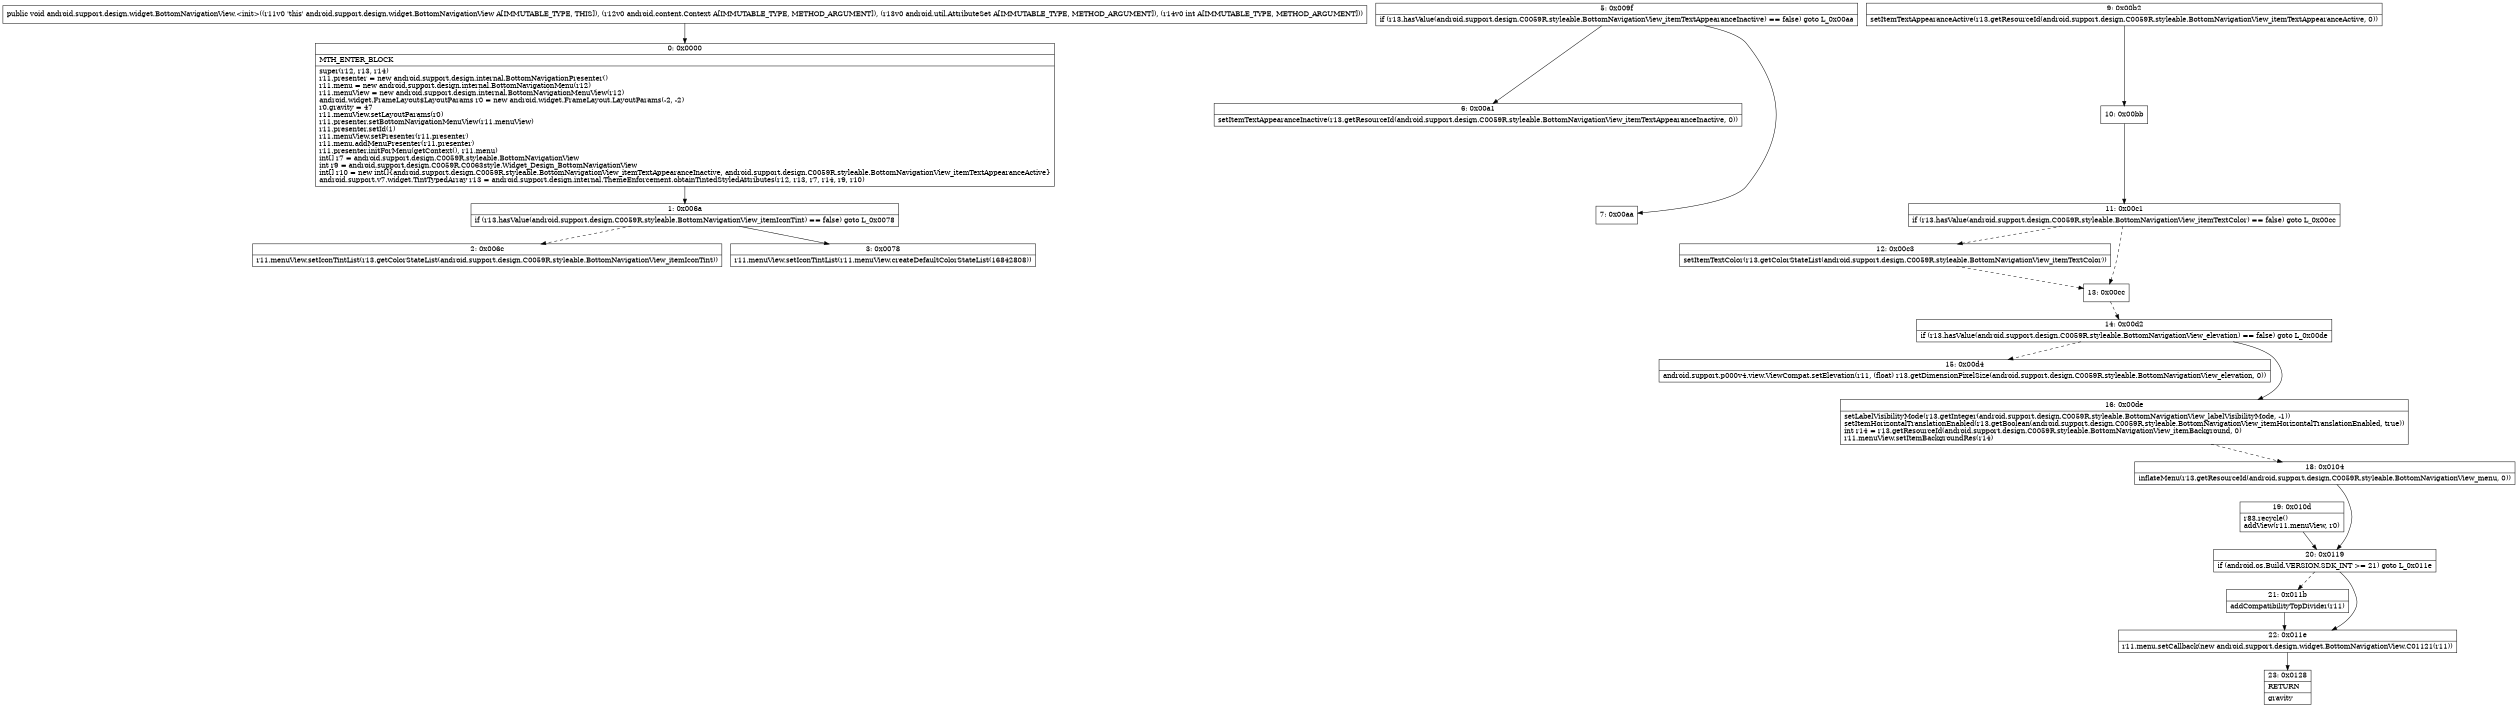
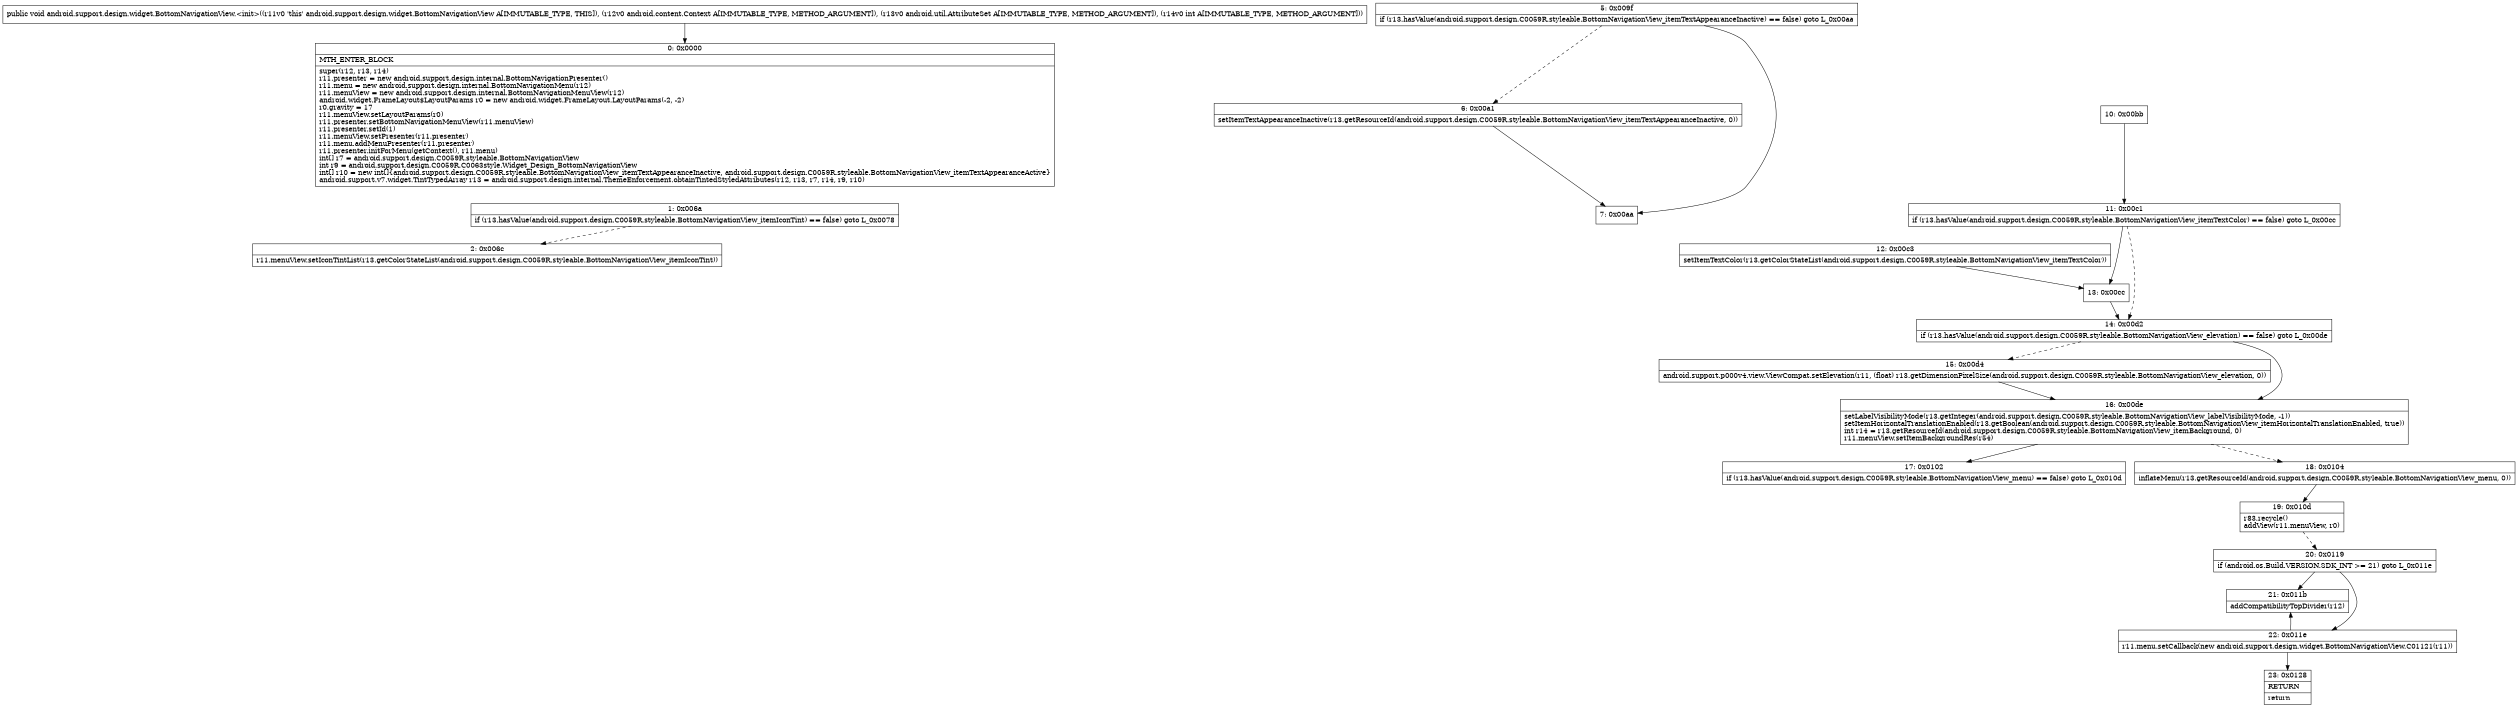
  digraph {
    node [shape=record]
-   n1 [label="{0\:\ 0x0000|MTH_ENTER_BLOCK\l|super(r12, r13, r14)\lr11.presenter = new android.support.design.internal.BottomNavigationPresenter()\lr11.menu = new android.support.design.internal.BottomNavigationMenu(r12)\lr11.menuView = new android.support.design.internal.BottomNavigationMenuView(r12)\landroid.widget.FrameLayout$LayoutParams r0 = new android.widget.FrameLayout.LayoutParams(\-2, \-2)\lr0.gravity = 47\lr11.menuView.setLayoutParams(r0)\lr11.presenter.setBottomNavigationMenuView(r11.menuView)\lr11.presenter.setId(1)\lr11.menuView.setPresenter(r11.presenter)\lr11.menu.addMenuPresenter(r11.presenter)\lr11.presenter.initForMenu(getContext(), r11.menu)\lint[] r7 = android.support.design.C0059R.styleable.BottomNavigationView\lint r9 = android.support.design.C0059R.C0063style.Widget_Design_BottomNavigationView\lint[] r10 = new int[]\{android.support.design.C0059R.styleable.BottomNavigationView_itemTextAppearanceInactive, android.support.design.C0059R.styleable.BottomNavigationView_itemTextAppearanceActive\}\landroid.support.v7.widget.TintTypedArray r13 = android.support.design.internal.ThemeEnforcement.obtainTintedStyledAttributes(r12, r13, r7, r14, r9, r10)\l}"]
+   n1 [label="{0\:\ 0x0000|MTH_ENTER_BLOCK\l|super(r12, r13, r14)\lr11.presenter = new android.support.design.internal.BottomNavigationPresenter()\lr11.menu = new android.support.design.internal.BottomNavigationMenu(r12)\lr11.menuView = new android.support.design.internal.BottomNavigationMenuView(r12)\landroid.widget.FrameLayout$LayoutParams r0 = new android.widget.FrameLayout.LayoutParams(\-2, \-2)\lr0.gravity = 17\lr11.menuView.setLayoutParams(r0)\lr11.presenter.setBottomNavigationMenuView(r11.menuView)\lr11.presenter.setId(1)\lr11.menuView.setPresenter(r11.presenter)\lr11.menu.addMenuPresenter(r11.presenter)\lr11.presenter.initForMenu(getContext(), r11.menu)\lint[] r7 = android.support.design.C0059R.styleable.BottomNavigationView\lint r9 = android.support.design.C0059R.C0063style.Widget_Design_BottomNavigationView\lint[] r10 = new int[]\{android.support.design.C0059R.styleable.BottomNavigationView_itemTextAppearanceInactive, android.support.design.C0059R.styleable.BottomNavigationView_itemTextAppearanceActive\}\landroid.support.v7.widget.TintTypedArray r13 = android.support.design.internal.ThemeEnforcement.obtainTintedStyledAttributes(r12, r13, r7, r14, r9, r10)\l}"]
    n2 [label="{1\:\ 0x006a|if (r13.hasValue(android.support.design.C0059R.styleable.BottomNavigationView_itemIconTint) == false) goto L_0x0078\l}"]
    n3 [label="{2\:\ 0x006c|r11.menuView.setIconTintList(r13.getColorStateList(android.support.design.C0059R.styleable.BottomNavigationView_itemIconTint))\l}"]
-   n4 [label="{3\:\ 0x0078|r11.menuView.setIconTintList(r11.menuView.createDefaultColorStateList(16842808))\l}"]
    n5 [label="{5\:\ 0x009f|if (r13.hasValue(android.support.design.C0059R.styleable.BottomNavigationView_itemTextAppearanceInactive) == false) goto L_0x00aa\l}"]
    n6 [label="{6\:\ 0x00a1|setItemTextAppearanceInactive(r13.getResourceId(android.support.design.C0059R.styleable.BottomNavigationView_itemTextAppearanceInactive, 0))\l}"]
    n7 [label="{7\:\ 0x00aa}"]
-   n8 [label="{9\:\ 0x00b2|setItemTextAppearanceActive(r13.getResourceId(android.support.design.C0059R.styleable.BottomNavigationView_itemTextAppearanceActive, 0))\l}"]
    n9 [label="{10\:\ 0x00bb}"]
    n10 [label="{11\:\ 0x00c1|if (r13.hasValue(android.support.design.C0059R.styleable.BottomNavigationView_itemTextColor) == false) goto L_0x00cc\l}"]
    n11 [label="{12\:\ 0x00c3|setItemTextColor(r13.getColorStateList(android.support.design.C0059R.styleable.BottomNavigationView_itemTextColor))\l}"]
    n12 [label="{13\:\ 0x00cc}"]
    n13 [label="{14\:\ 0x00d2|if (r13.hasValue(android.support.design.C0059R.styleable.BottomNavigationView_elevation) == false) goto L_0x00de\l}"]
    n14 [label="{15\:\ 0x00d4|android.support.p000v4.view.ViewCompat.setElevation(r11, (float) r13.getDimensionPixelSize(android.support.design.C0059R.styleable.BottomNavigationView_elevation, 0))\l}"]
-   n15 [label="{16\:\ 0x00de|setLabelVisibilityMode(r13.getInteger(android.support.design.C0059R.styleable.BottomNavigationView_labelVisibilityMode, \-1))\lsetItemHorizontalTranslationEnabled(r13.getBoolean(android.support.design.C0059R.styleable.BottomNavigationView_itemHorizontalTranslationEnabled, true))\lint r14 = r13.getResourceId(android.support.design.C0059R.styleable.BottomNavigationView_itemBackground, 0)\lr11.menuView.setItemBackgroundRes(r14)\l}"]
+   n15 [label="{16\:\ 0x00de|setLabelVisibilityMode(r13.getInteger(android.support.design.C0059R.styleable.BottomNavigationView_labelVisibilityMode, \-1))\lsetItemHorizontalTranslationEnabled(r13.getBoolean(android.support.design.C0059R.styleable.BottomNavigationView_itemHorizontalTranslationEnabled, true))\lint r14 = r13.getResourceId(android.support.design.C0059R.styleable.BottomNavigationView_itemBackground, 0)\lr11.menuView.setItemBackgroundRes(r54)\l}"]
+   n16 [label="{17\:\ 0x0102|if (r13.hasValue(android.support.design.C0059R.styleable.BottomNavigationView_menu) == false) goto L_0x010d\l}"]
    n17 [label="{18\:\ 0x0104|inflateMenu(r13.getResourceId(android.support.design.C0059R.styleable.BottomNavigationView_menu, 0))\l}"]
    n18 [label="{19\:\ 0x010d|r83.recycle()\laddView(r11.menuView, r0)\l}"]
    n19 [label="{20\:\ 0x0119|if (android.os.Build.VERSION.SDK_INT \>= 21) goto L_0x011e\l}"]
-   n20 [label="{21\:\ 0x011b|addCompatibilityTopDivider(r11)\l}"]
+   n20 [label="{21\:\ 0x011b|addCompatibilityTopDivider(r12)\l}"]
    n21 [label="{22\:\ 0x011e|r11.menu.setCallback(new android.support.design.widget.BottomNavigationView.C01121(r11))\l}"]
-   n22 [label="{23\:\ 0x0128|RETURN\l|gravity\l}"]
+   n22 [label="{23\:\ 0x0128|RETURN\l|return\l}"]
    n23 [label="{public void android.support.design.widget.BottomNavigationView.\<init\>((r11v0 'this' android.support.design.widget.BottomNavigationView A[IMMUTABLE_TYPE, THIS]), (r12v0 android.content.Context A[IMMUTABLE_TYPE, METHOD_ARGUMENT]), (r13v0 android.util.AttributeSet A[IMMUTABLE_TYPE, METHOD_ARGUMENT]), (r14v0 int A[IMMUTABLE_TYPE, METHOD_ARGUMENT])) }"]
-   n1 -> n2
    n2 -> n3 [style=dashed]
-   n2 -> n4
-   n5 -> n6 [style=solid]
+   n5 -> n6 [style=dashed]
    n5 -> n7
-   n8 -> n9
+   n6 -> n7
    n9 -> n10
-   n10 -> n11 [style=dashed]
-   n10 -> n12 [style=dashed]
-   n11 -> n12 [style=dashed]
-   n12 -> n13 [style=dashed]
+   n10 -> n13 [style=dashed]
+   n10 -> n12
+   n11 -> n12
+   n12 -> n13
    n13 -> n14 [style=dashed]
    n13 -> n15
+   n14 -> n15
+   n15 -> n16
    n15 -> n17 [style=dashed]
-   n17 -> n19
-   n18 -> n19
-   n19 -> n20 [style=dashed]
+   n17 -> n18
+   n18 -> n19 [style=dashed]
+   n19 -> n20 [style=solid]
    n19 -> n21
-   n20 -> n21
+   n21 -> n20
    n21 -> n22
    n23 -> n1
  }
